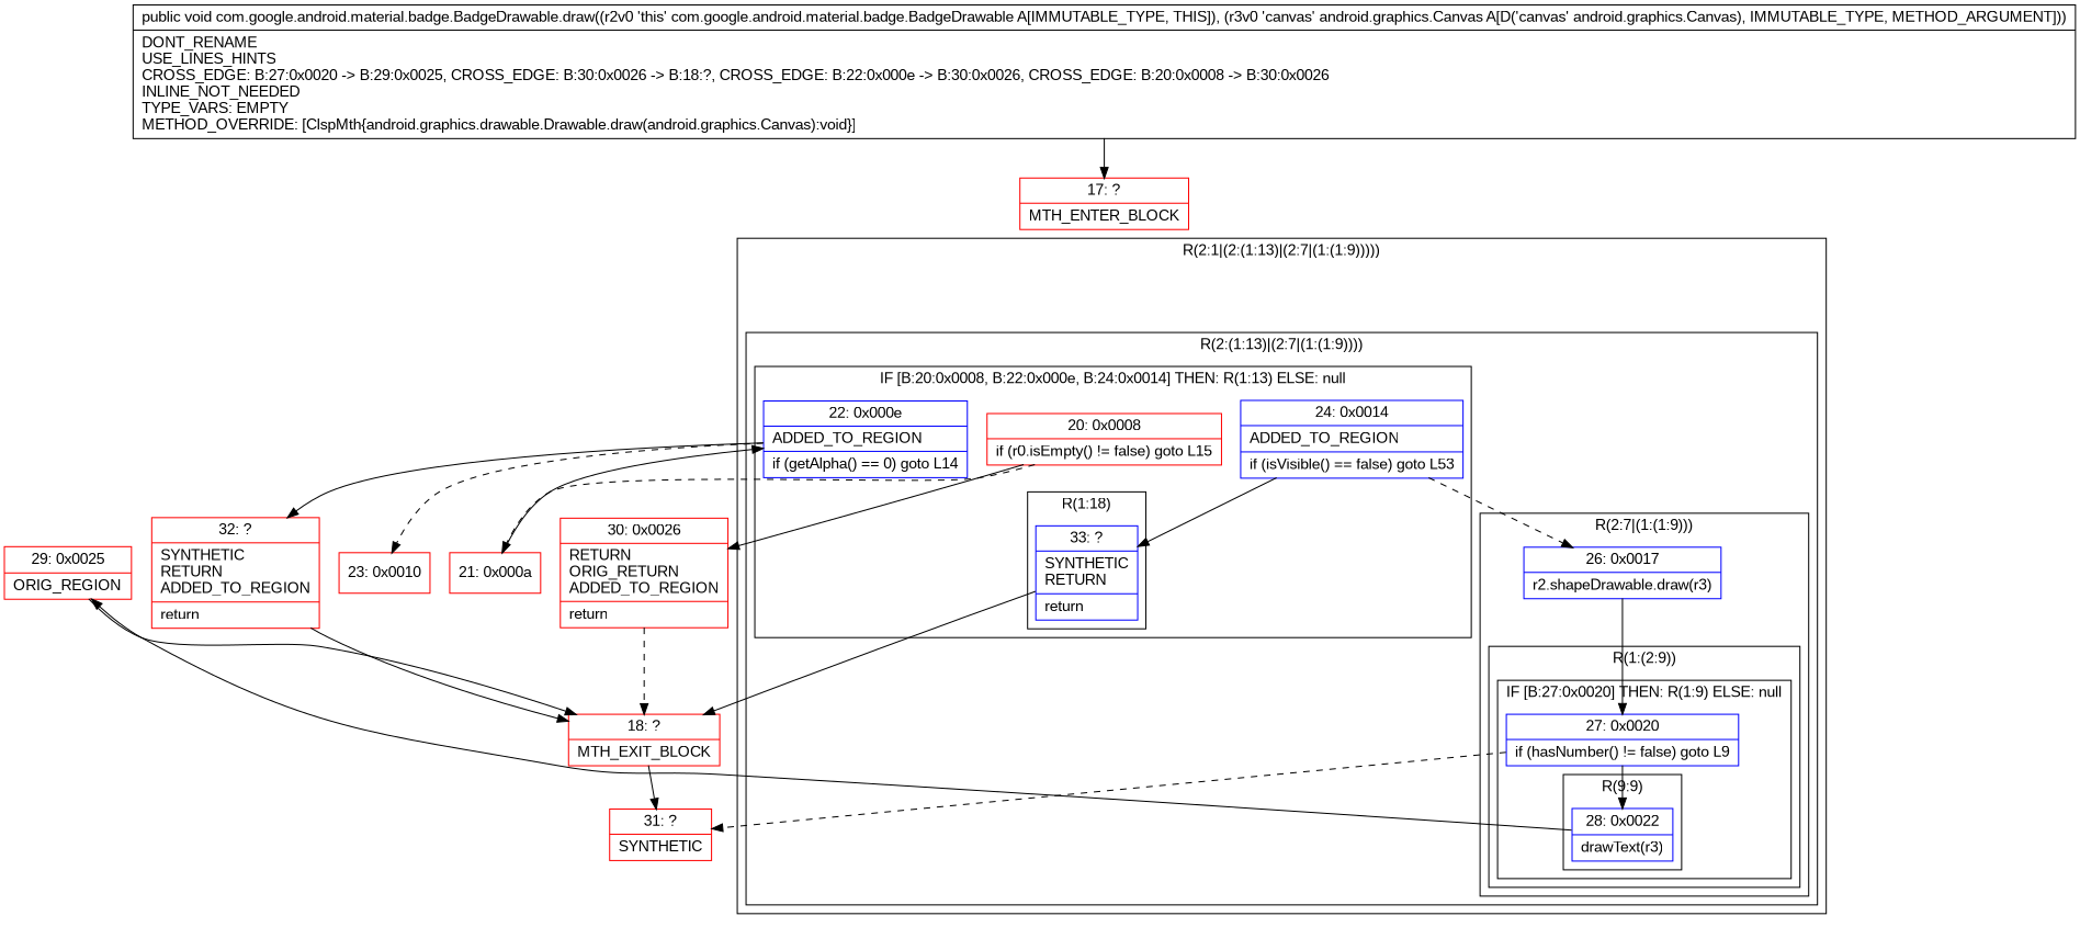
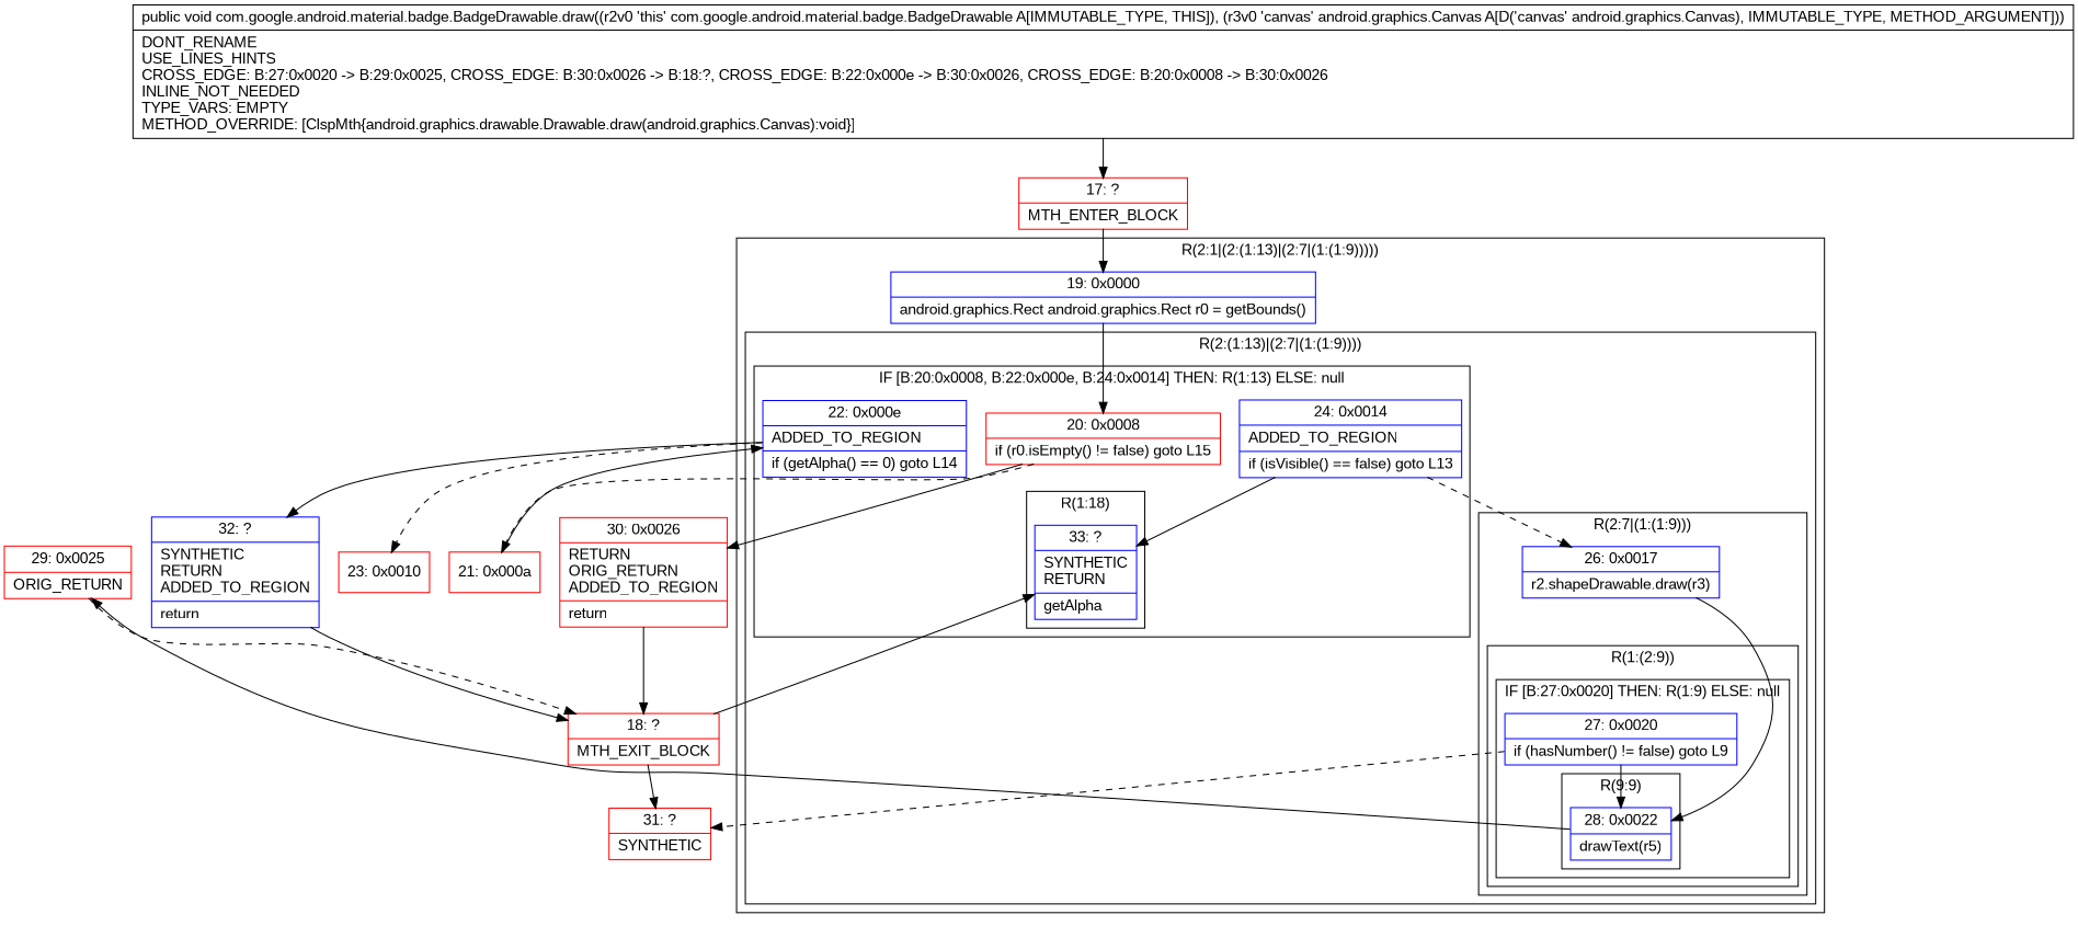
  digraph {
    fontname="Liberation Sans"
    node [color=red fontname="Liberation Sans" shape=record]
    edge [fontname="Liberation Sans"]
-   n1 [color=blue label="{33\:\ ?|SYNTHETIC\lRETURN\l|return\l}"]
+   n1 [color=blue label="{33\:\ ?|SYNTHETIC\lRETURN\l|getAlpha\l}"]
    n2 [label="{20\:\ 0x0008|if (r0.isEmpty() != false) goto L15\l}"]
    n3 [color=blue label="{22\:\ 0x000e|ADDED_TO_REGION\l|if (getAlpha() == 0) goto L14\l}"]
-   n4 [color=blue label="{24\:\ 0x0014|ADDED_TO_REGION\l|if (isVisible() == false) goto L53\l}"]
-   n5 [color=blue label="{28\:\ 0x0022|drawText(r3)\l}"]
+   n4 [color=blue label="{24\:\ 0x0014|ADDED_TO_REGION\l|if (isVisible() == false) goto L13\l}"]
+   n5 [color=blue label="{28\:\ 0x0022|drawText(r5)\l}"]
    n6 [color=blue label="{27\:\ 0x0020|if (hasNumber() != false) goto L9\l}"]
    n7 [color=blue label="{26\:\ 0x0017|r2.shapeDrawable.draw(r3)\l}"]
+   n8 [color=blue label="{19\:\ 0x0000|android.graphics.Rect android.graphics.Rect r0 = getBounds()\l}"]
    n9 [label="{18\:\ ?|MTH_EXIT_BLOCK\l}"]
    n10 [label="{21\:\ 0x000a}"]
    n11 [label="{30\:\ 0x0026|RETURN\lORIG_RETURN\lADDED_TO_REGION\l|return\l}"]
    n12 [label="{23\:\ 0x0010}"]
-   n13 [label="{32\:\ ?|SYNTHETIC\lRETURN\lADDED_TO_REGION\l|return\l}"]
-   n14 [label="{29\:\ 0x0025|ORIG_REGION\l}"]
+   n13 [color=blue label="{32\:\ ?|SYNTHETIC\lRETURN\lADDED_TO_REGION\l|return\l}"]
+   n14 [label="{29\:\ 0x0025|ORIG_RETURN\l}"]
    n15 [label="{31\:\ ?|SYNTHETIC\l}"]
    n16 [label="{17\:\ ?|MTH_ENTER_BLOCK\l}"]
    n17 [label="{public void com.google.android.material.badge.BadgeDrawable.draw((r2v0 'this' com.google.android.material.badge.BadgeDrawable A[IMMUTABLE_TYPE, THIS]), (r3v0 'canvas' android.graphics.Canvas A[D('canvas' android.graphics.Canvas), IMMUTABLE_TYPE, METHOD_ARGUMENT]))  | DONT_RENAME\lUSE_LINES_HINTS\lCROSS_EDGE: B:27:0x0020 \-\> B:29:0x0025, CROSS_EDGE: B:30:0x0026 \-\> B:18:?, CROSS_EDGE: B:22:0x000e \-\> B:30:0x0026, CROSS_EDGE: B:20:0x0008 \-\> B:30:0x0026\lINLINE_NOT_NEEDED\lTYPE_VARS: EMPTY\lMETHOD_OVERRIDE: [ClspMth\{android.graphics.drawable.Drawable.draw(android.graphics.Canvas):void\}]\l}" color=""]
    subgraph cluster_1 {
      label="R(2:1|(2:(1:13)|(2:7|(1:(1:9)))))"
+     n8
      subgraph cluster_2 {
        label="R(2:(1:13)|(2:7|(1:(1:9))))"
        subgraph cluster_3 {
          label="IF [B:20:0x0008, B:22:0x000e, B:24:0x0014] THEN: R(1:13) ELSE: null"
          n2
          n3
          n4
          subgraph cluster_4 {
            label="R(1:18)"
            n1
          }
        }
        subgraph cluster_5 {
          label="R(2:7|(1:(1:9)))"
          n7
          subgraph cluster_6 {
            label="R(1:(2:9))"
            subgraph cluster_7 {
              label="IF [B:27:0x0020] THEN: R(1:9) ELSE: null"
              n6
              subgraph cluster_8 {
                label="R(9:9)"
                n5
              }
            }
          }
        }
      }
    }
-   n1 -> n9
+   n9 -> n1
    n2 -> n10 [style=dashed]
    n2 -> n11
    n3 -> n12 [style=dashed]
    n3 -> n13
    n4 -> n1
    n4 -> n7 [style=dashed]
    n5 -> n14
    n6 -> n5
    n6 -> n15 [style=dashed]
-   n7 -> n6
+   n7 -> n5
+   n8 -> n2
    n9 -> n15
    n10 -> n3
-   n11 -> n9 [style=dashed]
+   n11 -> n9
    n13 -> n9
-   n14 -> n9
+   n14 -> n9 [style=dashed]
+   n16 -> n8
    n17 -> n16
  }
